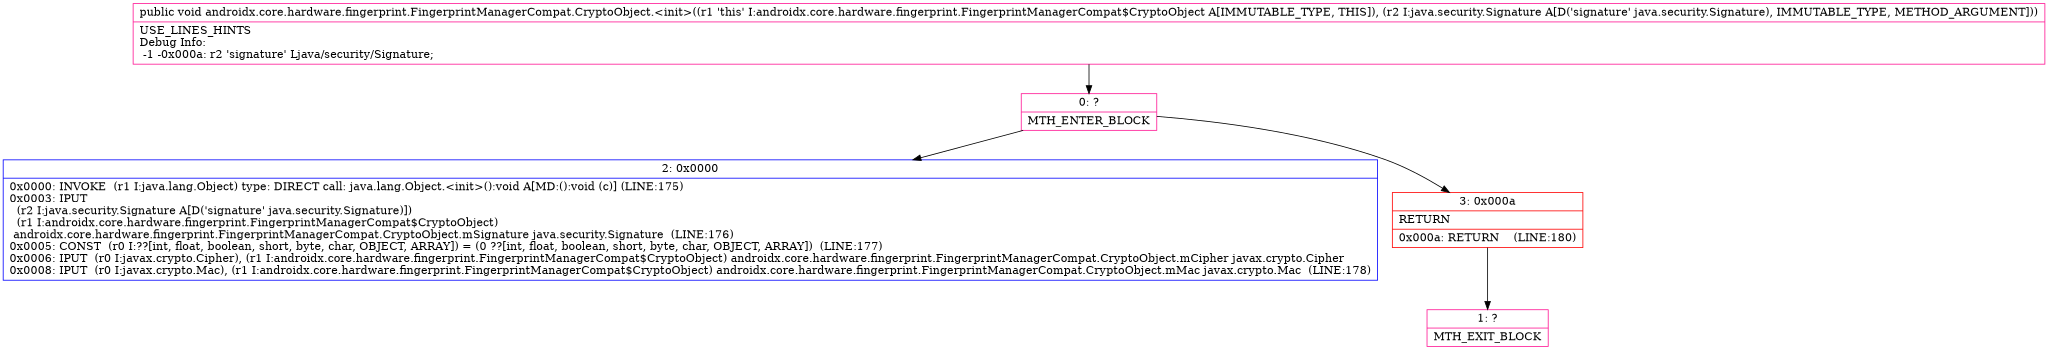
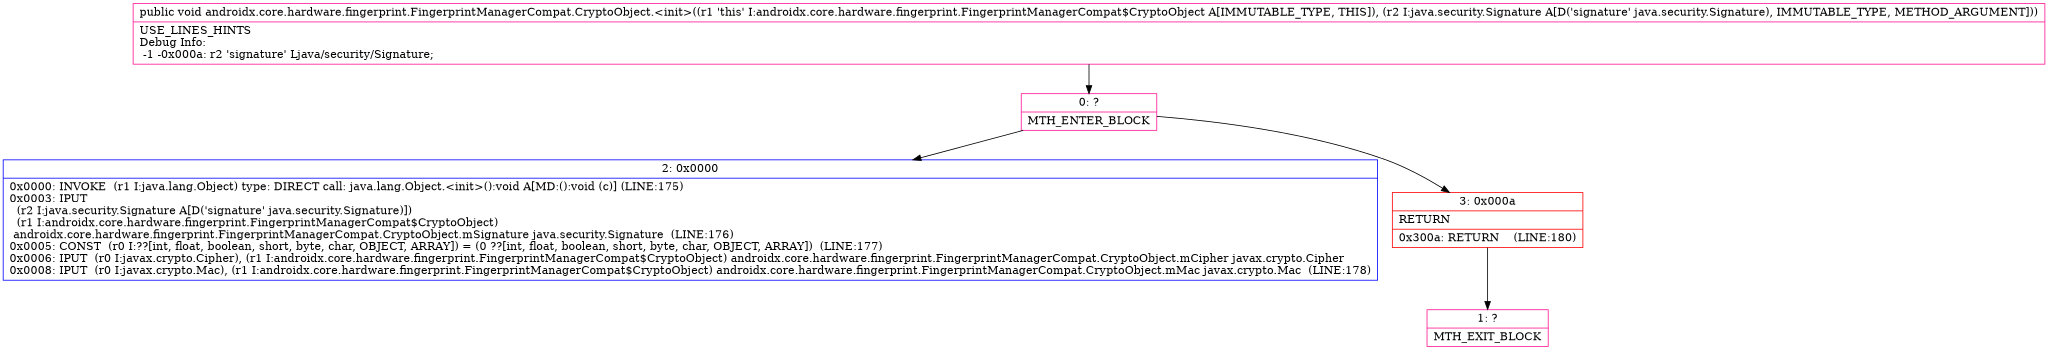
  digraph {
    node [color=deeppink shape=record]
    n1 [label="{0\:\ ?|MTH_ENTER_BLOCK\l}"]
    n2 [color=blue label="{2\:\ 0x0000|0x0000: INVOKE  (r1 I:java.lang.Object) type: DIRECT call: java.lang.Object.\<init\>():void A[MD:():void (c)] (LINE:175)\l0x0003: IPUT  \l  (r2 I:java.security.Signature A[D('signature' java.security.Signature)])\l  (r1 I:androidx.core.hardware.fingerprint.FingerprintManagerCompat$CryptoObject)\l androidx.core.hardware.fingerprint.FingerprintManagerCompat.CryptoObject.mSignature java.security.Signature  (LINE:176)\l0x0005: CONST  (r0 I:??[int, float, boolean, short, byte, char, OBJECT, ARRAY]) = (0 ??[int, float, boolean, short, byte, char, OBJECT, ARRAY])  (LINE:177)\l0x0006: IPUT  (r0 I:javax.crypto.Cipher), (r1 I:androidx.core.hardware.fingerprint.FingerprintManagerCompat$CryptoObject) androidx.core.hardware.fingerprint.FingerprintManagerCompat.CryptoObject.mCipher javax.crypto.Cipher \l0x0008: IPUT  (r0 I:javax.crypto.Mac), (r1 I:androidx.core.hardware.fingerprint.FingerprintManagerCompat$CryptoObject) androidx.core.hardware.fingerprint.FingerprintManagerCompat.CryptoObject.mMac javax.crypto.Mac  (LINE:178)\l}"]
-   n3 [color=red label="{3\:\ 0x000a|RETURN\l|0x000a: RETURN    (LINE:180)\l}"]
+   n3 [color=red label="{3\:\ 0x000a|RETURN\l|0x300a: RETURN    (LINE:180)\l}"]
    n4 [label="{1\:\ ?|MTH_EXIT_BLOCK\l}"]
    n5 [label="{public void androidx.core.hardware.fingerprint.FingerprintManagerCompat.CryptoObject.\<init\>((r1 'this' I:androidx.core.hardware.fingerprint.FingerprintManagerCompat$CryptoObject A[IMMUTABLE_TYPE, THIS]), (r2 I:java.security.Signature A[D('signature' java.security.Signature), IMMUTABLE_TYPE, METHOD_ARGUMENT]))  | USE_LINES_HINTS\lDebug Info:\l  \-1 \-0x000a: r2 'signature' Ljava\/security\/Signature;\l}"]
    n1 -> n2
    n1 -> n3
    n3 -> n4
    n5 -> n1
  }
